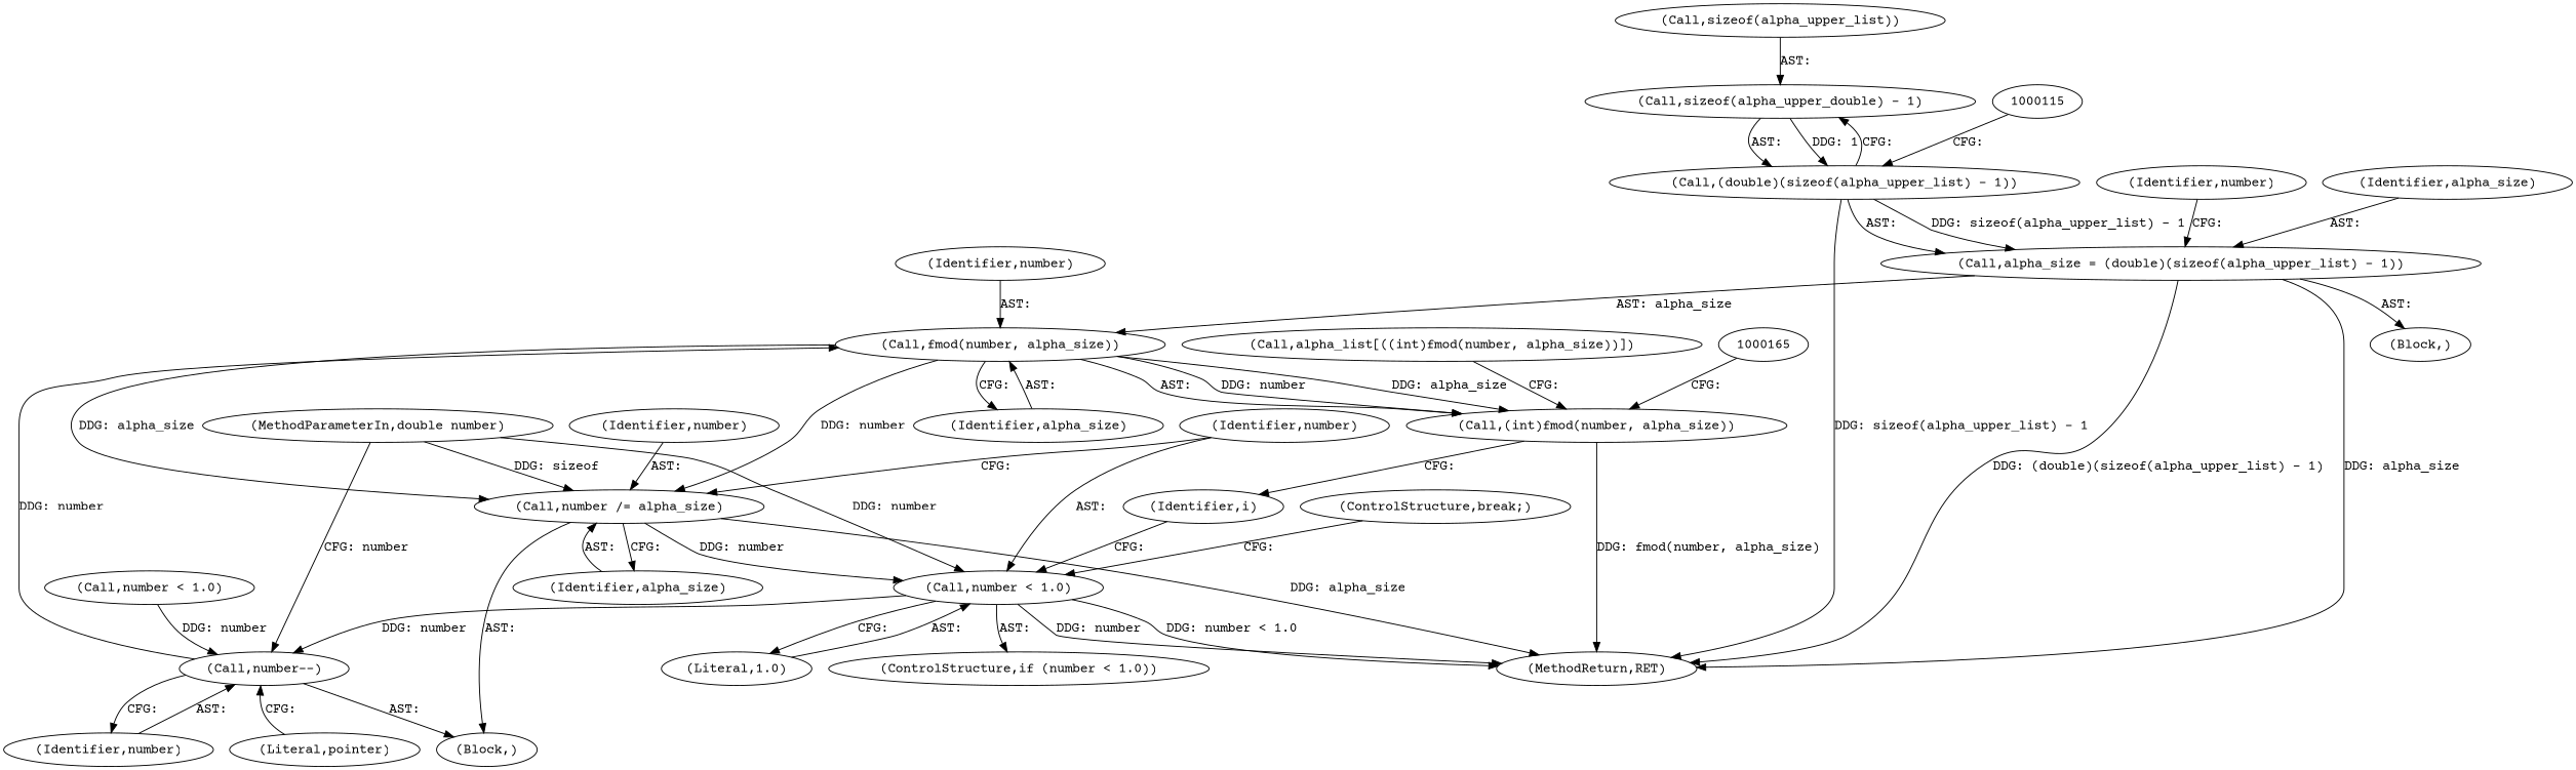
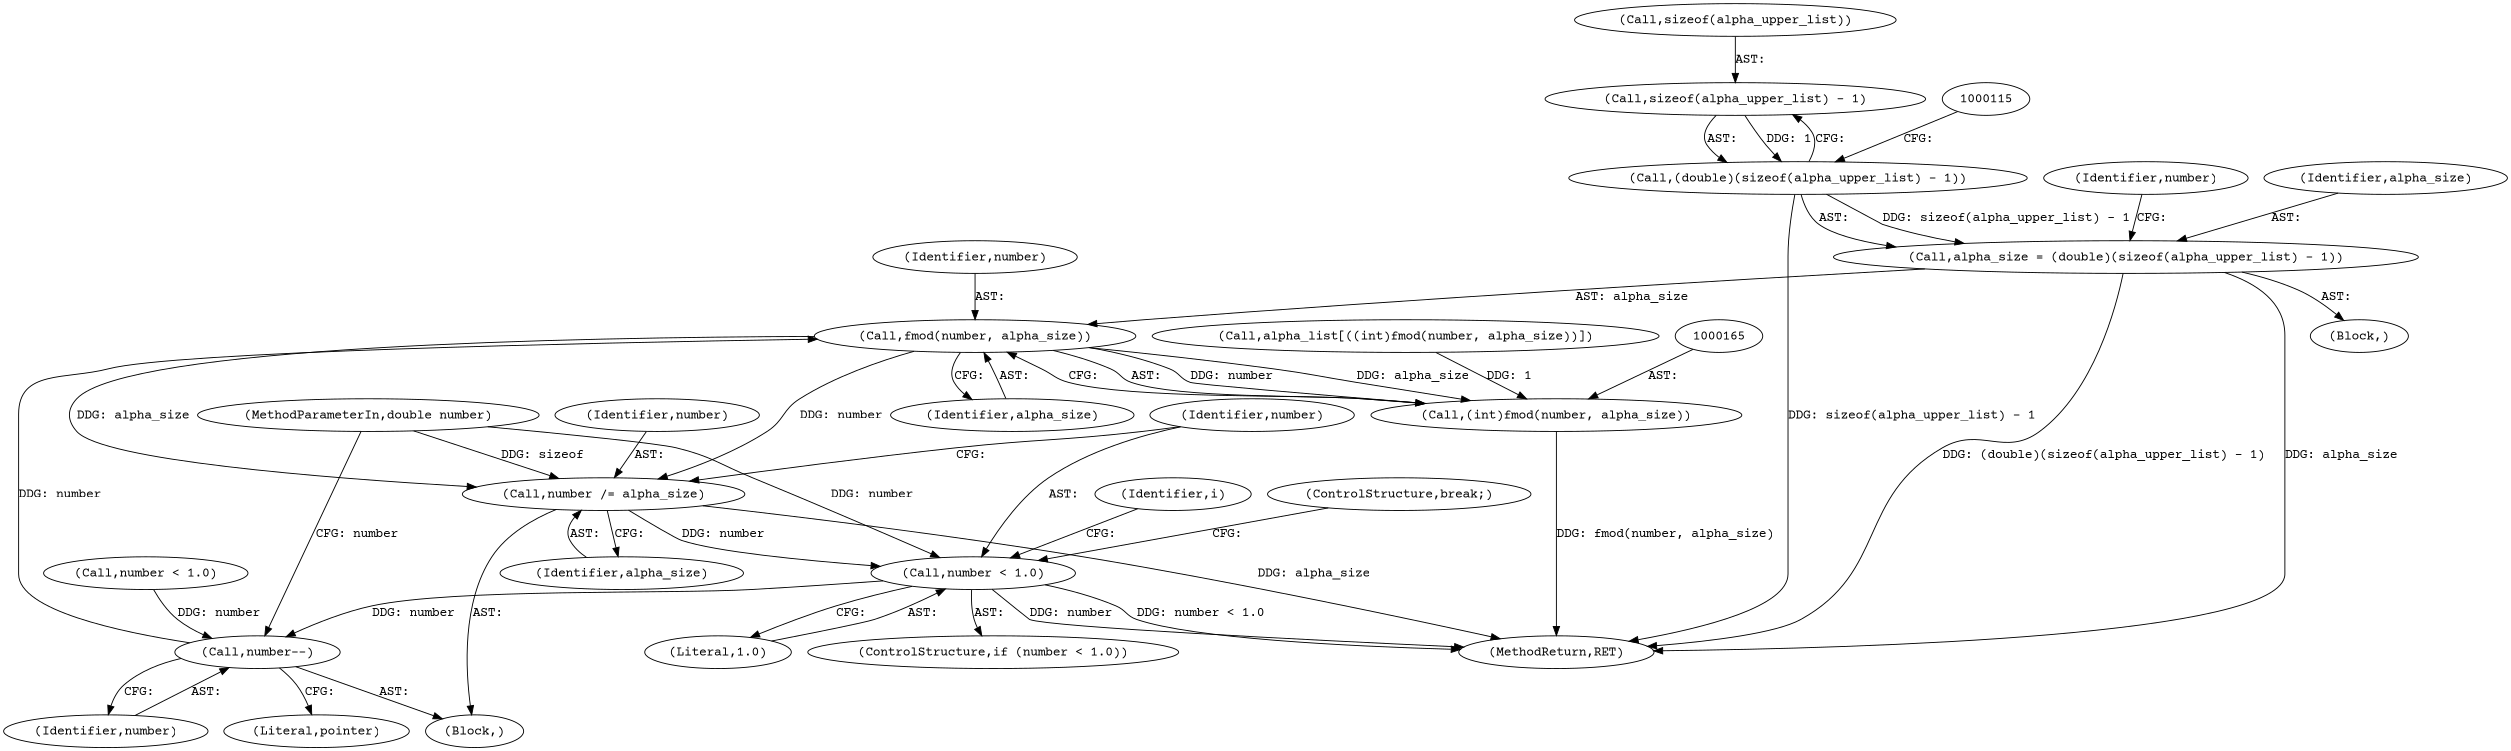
  digraph {
    fontname="Courier Prime"
    node [fontname="Courier Prime"]
    edge [fontname="Courier Prime"]
-   n1 [label="(Call,sizeof(alpha_upper_double) - 1)"]
+   n1 [label="(Call,sizeof(alpha_upper_list) - 1)"]
    n2 [label="(Call,(double)(sizeof(alpha_upper_list) - 1))"]
    n3 [label="(Call,alpha_size = (double)(sizeof(alpha_upper_list) - 1))"]
    n4 [label="(MethodReturn,RET)"]
    n5 [label="(Call,fmod(number, alpha_size))"]
    n6 [label="(Block,)"]
    n7 [label="(Call,(int)fmod(number, alpha_size))"]
    n8 [label="(Call,number /= alpha_size)"]
    n9 [label="(Identifier,alpha_size)"]
    n10 [label="(Call,number < 1.0)"]
    n11 [label="(Block,)"]
    n12 [label="(Identifier,alpha_size)"]
    n13 [label="(Call,alpha_list[((int)fmod(number, alpha_size))])"]
    n14 [label="(Call,number--)"]
    n15 [label="(Literal,1.0)"]
    n16 [label="(ControlStructure,if (number < 1.0))"]
    n17 [label="(Identifier,number)"]
    n18 [label="(Identifier,number)"]
    n19 [label="(Call,sizeof(alpha_upper_list))"]
    n20 [label="(Identifier,i)"]
    n21 [label="(Literal,pointer)"]
    n22 [label="(ControlStructure,break;)"]
    n23 [label="(Call,number < 1.0)"]
    n24 [label="(Identifier,number)"]
    n25 [label="(Identifier,number)"]
    n26 [label="(MethodParameterIn,double number)"]
    n27 [label="(Identifier,number)"]
    n28 [label="(Identifier,alpha_size)"]
    1000115
    1000165
    n1 -> n2 [label="AST: "]
    n1 -> n2 [label="DDG: 1"]
    n2 -> n1 [label="CFG: "]
    n2 -> n3 [label="AST: "]
    n2 -> n3 [label="DDG: sizeof(alpha_upper_list) - 1"]
    n2 -> n4 [label="DDG: sizeof(alpha_upper_list) - 1"]
    n3 -> n4 [label="DDG: (double)(sizeof(alpha_upper_list) - 1)"]
    n3 -> n4 [label="DDG: alpha_size"]
    n3 -> n5 [label="AST: alpha_size"]
    n3 -> n6 [label="AST: "]
    n5 -> n7 [label="AST: "]
    n5 -> n7 [label="DDG: number"]
    n5 -> n7 [label="DDG: alpha_size"]
    n5 -> n8 [label="DDG: alpha_size"]
    n5 -> n8 [label="DDG: number"]
    n5 -> n9 [label="CFG: "]
    n7 -> n4 [label="DDG: fmod(number, alpha_size)"]
-   n7 -> n20 [label="CFG: "]
+   n7 -> n5 [label="CFG: "]
    n8 -> n4 [label="DDG: alpha_size"]
    n8 -> n10 [label="DDG: number"]
    n8 -> n11 [label="AST: "]
    n8 -> n12 [label="CFG: "]
    n9 -> n5 [label="AST: "]
    n10 -> n4 [label="DDG: number < 1.0"]
    n10 -> n4 [label="DDG: number"]
    n10 -> n14 [label="DDG: number"]
    n10 -> n15 [label="CFG: "]
    n10 -> n16 [label="AST: "]
    n12 -> n8 [label="AST: "]
-   n13 -> n7 [label="CFG: "]
+   n13 -> n7 [label="DDG: 1"]
    n14 -> n5 [label="DDG: number"]
    n14 -> n11 [label="AST: "]
    n14 -> n17 [label="CFG: "]
    n15 -> n10 [label="AST: "]
    n17 -> n14 [label="AST: "]
    n18 -> n3 [label="CFG: "]
    n19 -> n1 [label="AST: "]
    n20 -> n10 [label="CFG: "]
-   n21 -> n14 [label="CFG: "]
+   n14 -> n21 [label="CFG: "]
    n22 -> n10 [label="CFG: "]
    n23 -> n14 [label="DDG: number"]
    n24 -> n8 [label="CFG: "]
    n24 -> n10 [label="AST: "]
    n25 -> n5 [label="AST: "]
    n26 -> n8 [label="DDG: sizeof"]
    n26 -> n10 [label="DDG: number"]
    n26 -> n14 [label="CFG: number"]
    n27 -> n8 [label="AST: "]
    n28 -> n3 [label="AST: "]
    1000115 -> n2 [label="CFG: "]
-   1000165 -> n7 [label="CFG: "]
+   1000165 -> n7 [label="AST: "]
  }
